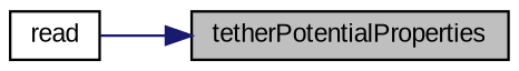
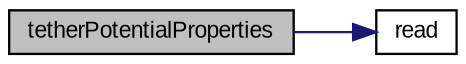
  digraph {
    rankdir=LR
    fontname="Liberation Sans"
    node [color=black fontname="Liberation Sans" fontsize=10 shape=record]
    n1 [fillcolor=grey75 fontcolor=black height=0.2 label=tetherPotentialProperties style=filled width=0.4]
    n2 [height=0.2 label=read width=0.4]
-   n2 -> n1 [color=midnightblue fontname="Liberation Sans" fontsize=10 labelfontname=FreeSans labelfontsize=10 style=solid]
+   n1 -> n2 [color=midnightblue fontname="Liberation Sans" fontsize=10 labelfontname=FreeSans labelfontsize=10 style=solid]
  }
